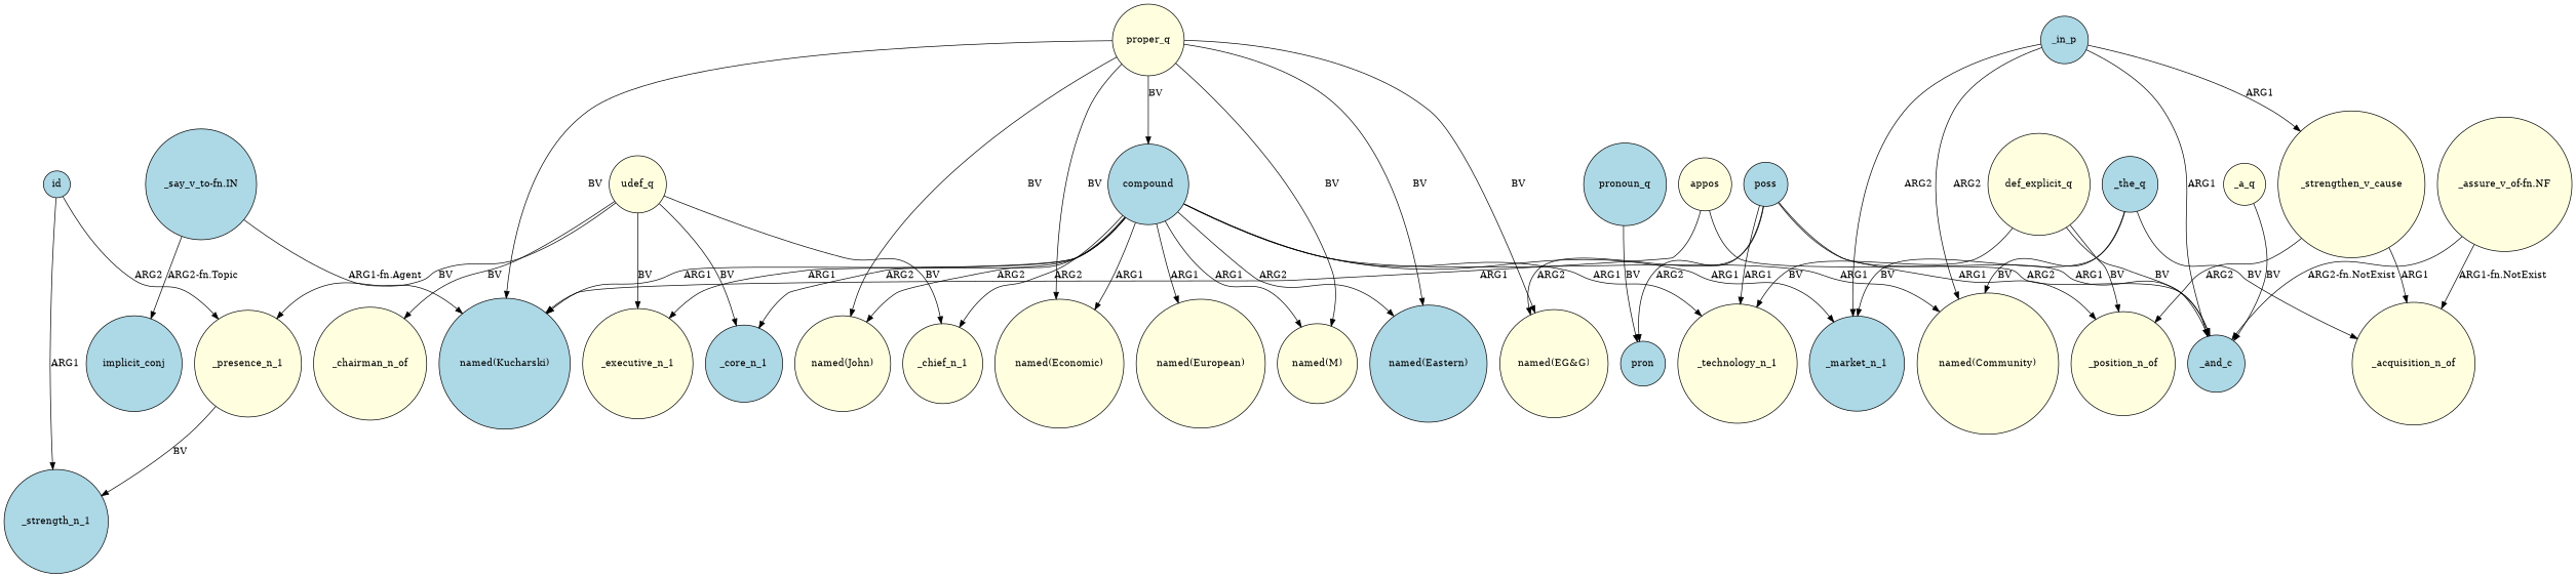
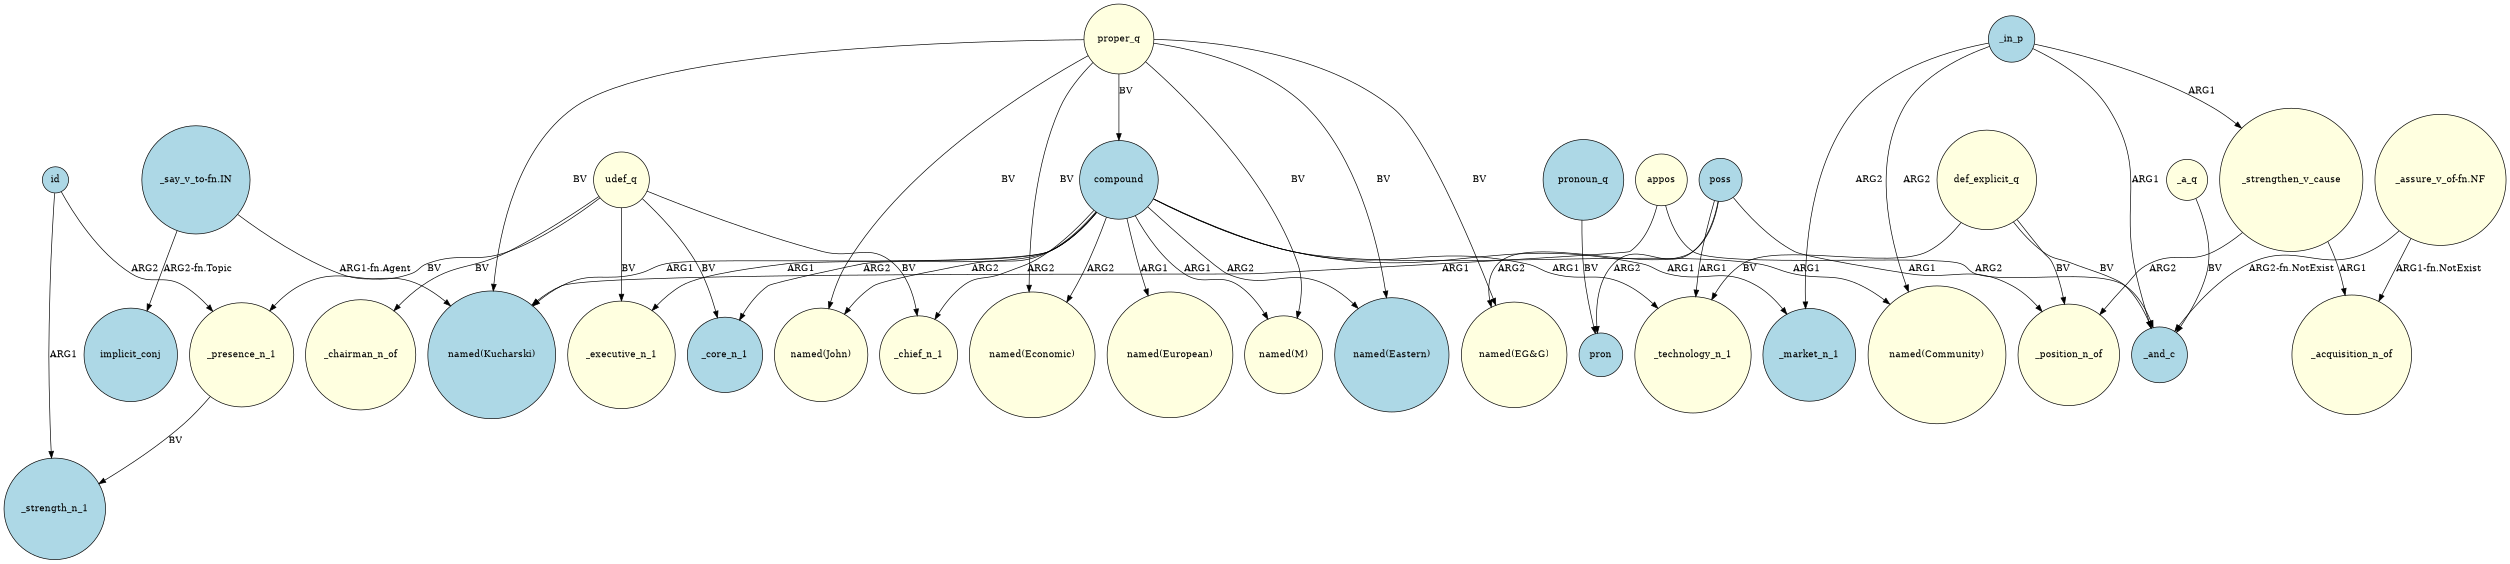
  digraph {
    node [fillcolor=lightyellow shape=circle style=filled]
    compound [fillcolor=lightblue]
    "named(John)"
    _technology_n_1
    "named(Community)"
    _executive_n_1
    _core_n_1 [fillcolor=lightblue]
    "named(Economic)"
    "named(Kucharski)" [fillcolor=lightblue]
    "named(Eastern)" [fillcolor=lightblue]
    "named(M)"
    _chief_n_1
    "named(European)"
    _market_n_1 [fillcolor=lightblue]
    poss [fillcolor=lightblue]
    pron [fillcolor=lightblue]
    _and_c [fillcolor=lightblue]
    "named(EG&G)"
    _position_n_of
    _in_p [fillcolor=lightblue]
    _strengthen_v_cause
    _acquisition_n_of
-   _the_q [fillcolor=lightblue]
    udef_q
    _chairman_n_of
    _presence_n_1
    _strength_n_1 [fillcolor=lightblue]
    proper_q
    def_explicit_q
    "_say_v_to-fn.IN" [fillcolor=lightblue]
    implicit_conj [fillcolor=lightblue]
    id [fillcolor=lightblue]
    pronoun_q [fillcolor=lightblue]
    appos
    _a_q
    "_assure_v_of-fn.NF"
    compound -> "named(John)" [label=ARG2]
    compound -> _technology_n_1 [label=ARG1]
    compound -> "named(Community)" [label=ARG1]
    compound -> _executive_n_1 [label=ARG1]
    compound -> _core_n_1 [label=ARG2]
-   compound -> "named(Economic)" [label=ARG1]
+   compound -> "named(Economic)" [label=ARG2]
    compound -> "named(Kucharski)" [label=ARG1]
    compound -> "named(Eastern)" [label=ARG2]
    compound -> "named(M)" [label=ARG1]
    compound -> _chief_n_1 [label=ARG2]
    compound -> "named(European)" [label=ARG1]
    compound -> _market_n_1 [label=ARG1]
    poss -> _technology_n_1 [label=ARG1]
    poss -> pron [label=ARG2]
-   poss -> _and_c [label=ARG1]
    poss -> "named(EG&G)" [label=ARG2]
    poss -> _position_n_of [label=ARG1]
    _in_p -> "named(Community)" [label=ARG2]
    _in_p -> _market_n_1 [label=ARG2]
    _in_p -> _and_c [label=ARG1]
    _in_p -> _strengthen_v_cause [label=ARG1]
    _strengthen_v_cause -> _position_n_of [label=ARG2]
    _strengthen_v_cause -> _acquisition_n_of [label=ARG1]
-   _the_q -> "named(Community)" [label=BV]
-   _the_q -> _market_n_1 [label=BV]
-   _the_q -> _acquisition_n_of [label=BV]
    udef_q -> _executive_n_1 [label=BV]
    udef_q -> _core_n_1 [label=BV]
    udef_q -> _chief_n_1 [label=BV]
    udef_q -> _chairman_n_of [label=BV]
    udef_q -> _presence_n_1 [label=BV]
    _presence_n_1 -> _strength_n_1 [label=BV]
    proper_q -> compound [label=BV]
    proper_q -> "named(John)" [label=BV]
    proper_q -> "named(Economic)" [label=BV]
    proper_q -> "named(Kucharski)" [label=BV]
    proper_q -> "named(Eastern)" [label=BV]
    proper_q -> "named(M)" [label=BV]
    proper_q -> "named(EG&G)" [label=BV]
    def_explicit_q -> _technology_n_1 [label=BV]
    def_explicit_q -> _and_c [label=BV]
    def_explicit_q -> _position_n_of [label=BV]
    "_say_v_to-fn.IN" -> "named(Kucharski)" [label="ARG1-fn.Agent"]
    "_say_v_to-fn.IN" -> implicit_conj [label="ARG2-fn.Topic"]
    id -> _presence_n_1 [label=ARG2]
    id -> _strength_n_1 [label=ARG1]
    pronoun_q -> pron [label=BV]
    appos -> "named(Kucharski)" [label=ARG1]
    appos -> _and_c [label=ARG2]
    _a_q -> _and_c [label=BV]
    "_assure_v_of-fn.NF" -> _and_c [label="ARG2-fn.NotExist"]
    "_assure_v_of-fn.NF" -> _acquisition_n_of [label="ARG1-fn.NotExist"]
  }
